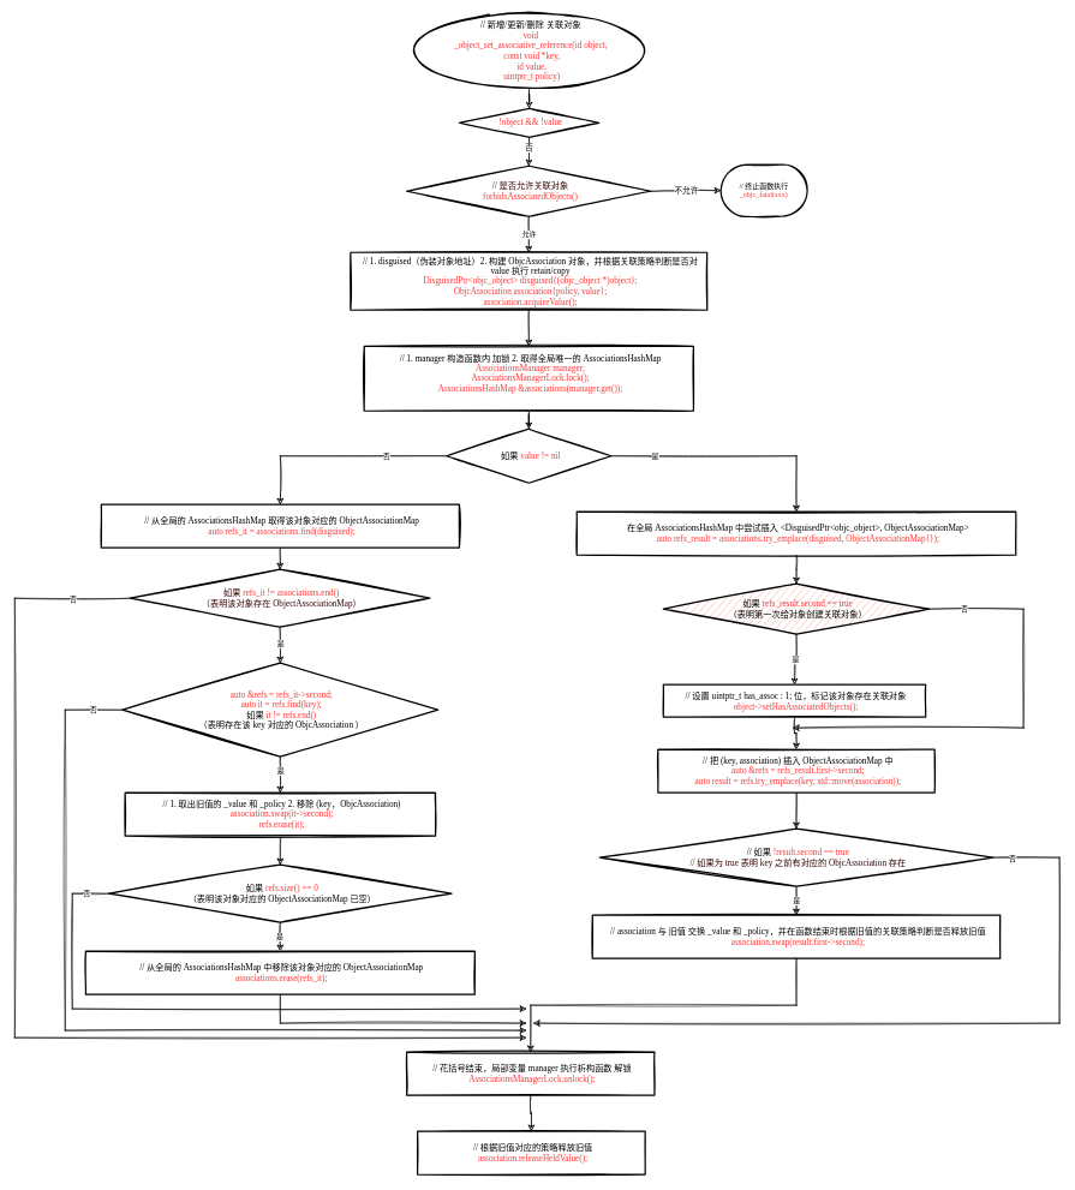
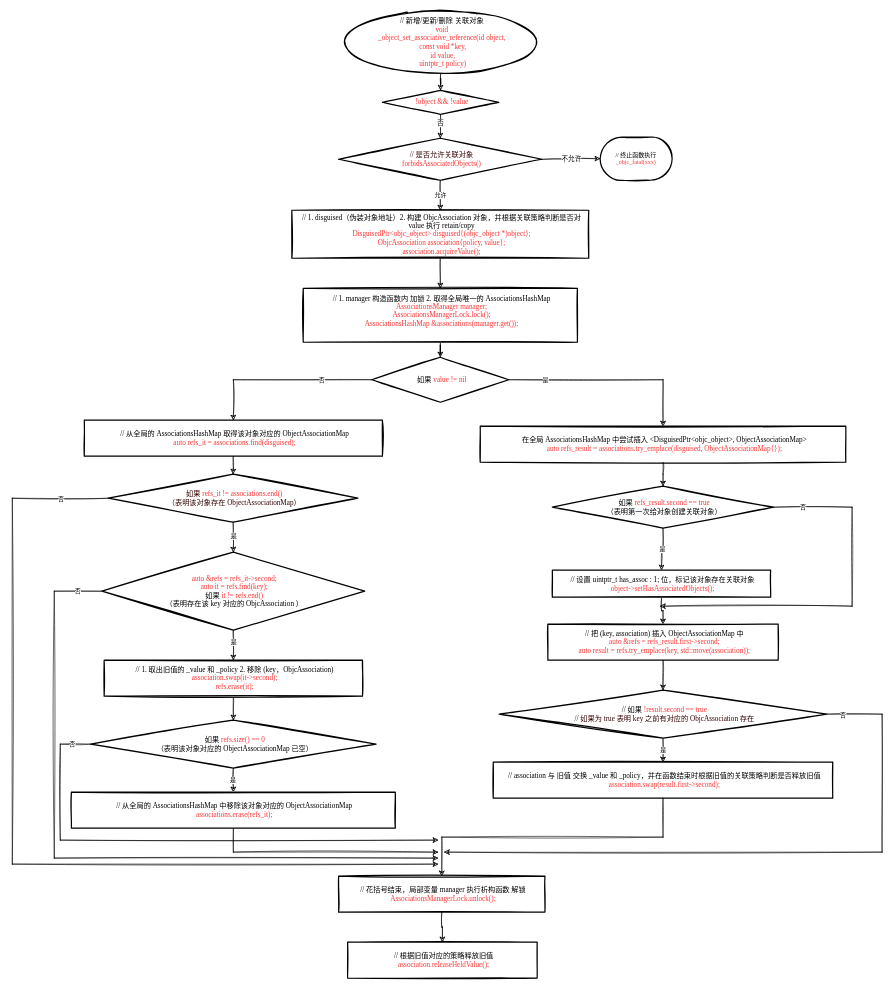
  <mxCell id="0" />
  <mxCell id="1" parent="0" />
  <mxCell id="2" value="" style="edgeStyle=orthogonalEdgeStyle;rounded=0;sketch=1;orthogonalLoop=1;jettySize=auto;html=1;fontFamily=Comic Sans MS;" edge="1" parent="1" source="3" target="6"><mxGeometry relative="1" as="geometry" /></mxCell>
  <mxCell id="3" value="&lt;div&gt;// 新增/更新/删除 关联对象&lt;/div&gt;&lt;div&gt;&lt;font color=&quot;#ff3333&quot;&gt;void&lt;/font&gt;&lt;/div&gt;&lt;div&gt;&lt;font color=&quot;#ff3333&quot;&gt;_object_set_associative_reference(id object,&lt;/font&gt;&lt;/div&gt;&lt;div&gt;&lt;font color=&quot;#ff3333&quot;&gt;&amp;nbsp;const void *key,&lt;/font&gt;&lt;/div&gt;&lt;div&gt;&lt;font color=&quot;#ff3333&quot;&gt;&amp;nbsp;id value,&lt;/font&gt;&lt;/div&gt;&lt;div&gt;&lt;font color=&quot;#ff3333&quot;&gt;&amp;nbsp;uintptr_t policy)&lt;/font&gt;&lt;/div&gt;" style="strokeWidth=2;html=1;shape=mxgraph.flowchart.start_1;whiteSpace=wrap;sketch=1;fontFamily=Comic Sans MS;spacingLeft=5;" vertex="1" parent="1"><mxGeometry x="566" y="20" width="336" height="100" as="geometry" /></mxCell>
  <mxCell id="4" value="" style="edgeStyle=orthogonalEdgeStyle;rounded=0;sketch=1;orthogonalLoop=1;jettySize=auto;html=1;fontFamily=Comic Sans MS;" edge="1" parent="1" source="6" target="10"><mxGeometry relative="1" as="geometry" /></mxCell>
  <mxCell id="5" value="否" style="edgeLabel;html=1;align=center;verticalAlign=middle;resizable=0;points=[];fontFamily=Comic Sans MS;" vertex="1" connectable="0" parent="4"><mxGeometry x="0.012" y="-6" relative="1" as="geometry"><mxPoint x="-1" as="offset" /></mxGeometry></mxCell>
  <mxCell id="6" value="&lt;font color=&quot;#ff3333&quot;&gt;!object &amp;amp;&amp;amp; !value&lt;/font&gt;" style="rhombus;whiteSpace=wrap;html=1;fontFamily=Comic Sans MS;strokeWidth=2;spacingLeft=5;sketch=1;" vertex="1" parent="1"><mxGeometry x="637" y="150" width="194" height="40" as="geometry" /></mxCell>
  <mxCell id="7" value="不允许" style="edgeStyle=orthogonalEdgeStyle;rounded=0;sketch=1;orthogonalLoop=1;jettySize=auto;html=1;entryX=0;entryY=0.5;entryDx=0;entryDy=0;entryPerimeter=0;fontFamily=Comic Sans MS;" edge="1" parent="1" source="10" target="11"><mxGeometry relative="1" as="geometry" /></mxCell>
  <mxCell id="8" value="" style="edgeStyle=orthogonalEdgeStyle;rounded=0;sketch=1;orthogonalLoop=1;jettySize=auto;html=1;fontFamily=Comic Sans MS;fontSize=10;" edge="1" parent="1" source="10" target="13"><mxGeometry relative="1" as="geometry" /></mxCell>
  <mxCell id="9" value="允许" style="edgeLabel;html=1;align=center;verticalAlign=middle;resizable=0;points=[];fontSize=10;fontFamily=Comic Sans MS;" vertex="1" connectable="0" parent="8"><mxGeometry x="-0.059" relative="1" as="geometry"><mxPoint as="offset" /></mxGeometry></mxCell>
  <mxCell id="10" value="&lt;font color=&quot;#330000&quot;&gt;// 是否允许关联对象&lt;/font&gt;&lt;br&gt;&lt;font color=&quot;#ff3333&quot;&gt;forbidsAssociatedObjects()&lt;/font&gt;" style="rhombus;whiteSpace=wrap;html=1;fontFamily=Comic Sans MS;strokeWidth=2;spacingLeft=5;sketch=1;" vertex="1" parent="1"><mxGeometry x="564" y="230" width="339" height="70" as="geometry" /></mxCell>
  <mxCell id="11" value="// 终止函数执行&lt;br&gt;&lt;font color=&quot;#ff3333&quot;&gt;_objc_fatal(xxx)&lt;/font&gt;" style="strokeWidth=2;html=1;shape=mxgraph.flowchart.terminator;whiteSpace=wrap;sketch=1;fontFamily=Comic Sans MS;fontSize=10;aspect=fixed;" vertex="1" parent="1"><mxGeometry x="1000" y="228" width="120" height="72" as="geometry" /></mxCell>
  <mxCell id="12" value="" style="edgeStyle=orthogonalEdgeStyle;rounded=0;sketch=1;orthogonalLoop=1;jettySize=auto;html=1;fontFamily=Comic Sans MS;fontSize=10;" edge="1" parent="1" source="13" target="15"><mxGeometry relative="1" as="geometry" /></mxCell>
  <mxCell id="13" value="&lt;div&gt;&lt;/div&gt;// 1. disguised（伪装对象地址）2. 构建 ObjcAssociation 对象，并根据关联策略判断是否对 value 执行 retain/copy&lt;div&gt;&lt;font color=&quot;#ff3333&quot;&gt;DisguisedPtr&amp;lt;objc_object&amp;gt; disguised{(objc_object *)object};&lt;/font&gt;&lt;/div&gt;&lt;div&gt;&lt;font color=&quot;#ff3333&quot;&gt;ObjcAssociation association{policy, value};&lt;/font&gt;&lt;/div&gt;&lt;div&gt;&lt;font color=&quot;#ff3333&quot;&gt;association.acquireValue();&lt;br&gt;&lt;/font&gt;&lt;/div&gt;" style="whiteSpace=wrap;html=1;fontFamily=Comic Sans MS;strokeWidth=2;spacingLeft=5;sketch=1;" vertex="1" parent="1"><mxGeometry x="486" y="350" width="495" height="80" as="geometry" /></mxCell>
  <mxCell id="14" value="" style="edgeStyle=orthogonalEdgeStyle;rounded=0;sketch=1;orthogonalLoop=1;jettySize=auto;html=1;fontFamily=Comic Sans MS;fontSize=10;" edge="1" parent="1" source="15" target="19"><mxGeometry relative="1" as="geometry" /></mxCell>
  <mxCell id="15" value="// 1. manager 构造函数内 加锁 2. 取得全局唯一的 AssociationsHashMap&lt;br&gt;&lt;font color=&quot;#ff3333&quot;&gt;AssociationsManager manager;&lt;br&gt;AssociationsManagerLock.lock();&lt;br&gt;AssociationsHashMap &amp;amp;associations(manager.get());&lt;br&gt;&lt;br&gt;&lt;/font&gt;" style="whiteSpace=wrap;html=1;fontFamily=Comic Sans MS;strokeWidth=2;spacingLeft=5;sketch=1;" vertex="1" parent="1"><mxGeometry x="505" y="480" width="457" height="90" as="geometry" /></mxCell>
  <mxCell id="16" value="是" style="edgeStyle=orthogonalEdgeStyle;rounded=0;sketch=1;orthogonalLoop=1;jettySize=auto;html=1;fontFamily=Comic Sans MS;fontSize=10;exitX=1;exitY=0.5;exitDx=0;exitDy=0;" edge="1" parent="1" source="19" target="21"><mxGeometry x="-0.636" relative="1" as="geometry"><mxPoint as="offset" /></mxGeometry></mxCell>
  <mxCell id="17" value="" style="edgeStyle=orthogonalEdgeStyle;rounded=0;sketch=1;orthogonalLoop=1;jettySize=auto;html=1;fontFamily=Comic Sans MS;fontSize=10;exitX=0;exitY=0.5;exitDx=0;exitDy=0;" edge="1" parent="1" source="19" target="38"><mxGeometry relative="1" as="geometry" /></mxCell>
  <mxCell id="18" value="否" style="edgeLabel;html=1;align=center;verticalAlign=middle;resizable=0;points=[];fontSize=10;fontFamily=Comic Sans MS;" vertex="1" connectable="0" parent="17"><mxGeometry x="-0.435" relative="1" as="geometry"><mxPoint as="offset" /></mxGeometry></mxCell>
  <mxCell id="19" value="如果 &lt;font color=&quot;#ff3333&quot;&gt;value != nil&lt;/font&gt;" style="rhombus;whiteSpace=wrap;html=1;fontFamily=Comic Sans MS;strokeWidth=2;spacingLeft=5;sketch=1;" vertex="1" parent="1"><mxGeometry x="619.5" y="595" width="228" height="75" as="geometry" /></mxCell>
  <mxCell id="20" value="" style="edgeStyle=orthogonalEdgeStyle;rounded=0;sketch=1;orthogonalLoop=1;jettySize=auto;html=1;fontFamily=Comic Sans MS;fontSize=10;" edge="1" parent="1" source="21" target="24"><mxGeometry relative="1" as="geometry" /></mxCell>
  <mxCell id="21" value="在全局 AssociationsHashMap 中尝试插入 &amp;lt;DisguisedPtr&amp;lt;objc_object&amp;gt;, ObjectAssociationMap&amp;gt;&lt;br&gt;&lt;font color=&quot;#ff3333&quot;&gt;auto refs_result = associations.try_emplace(disguised, ObjectAssociationMap{});&lt;/font&gt;" style="whiteSpace=wrap;html=1;fontFamily=Comic Sans MS;strokeWidth=2;spacingLeft=5;sketch=1;" vertex="1" parent="1"><mxGeometry x="800" y="710" width="609.5" height="60" as="geometry" /></mxCell>
  <mxCell id="22" value="是" style="edgeStyle=orthogonalEdgeStyle;rounded=0;sketch=1;orthogonalLoop=1;jettySize=auto;html=1;fontFamily=Comic Sans MS;fontSize=10;" edge="1" parent="1" source="24" target="26"><mxGeometry relative="1" as="geometry" /></mxCell>
  <mxCell id="23" value="否" style="edgeStyle=orthogonalEdgeStyle;rounded=0;sketch=1;orthogonalLoop=1;jettySize=auto;html=1;fontFamily=Comic Sans MS;fontSize=10;exitX=1;exitY=0.5;exitDx=0;exitDy=0;" edge="1" parent="1" source="24"><mxGeometry x="-0.842" relative="1" as="geometry"><mxPoint x="1100" y="1010" as="targetPoint" /><Array as="points"><mxPoint x="1420" y="845" /><mxPoint x="1420" y="1010" /></Array><mxPoint as="offset" /></mxGeometry></mxCell>
- <mxCell id="24" value="如果&amp;nbsp;&lt;font color=&quot;#ff3333&quot;&gt;refs_result.second == true&lt;/font&gt;&lt;br&gt;（表明第一次给对象创建关联对象）" style="rhombus;whiteSpace=wrap;html=1;fontFamily=Comic Sans MS;strokeWidth=2;spacingLeft=5;sketch=1;fillColor=#f8cecc;" vertex="1" parent="1"><mxGeometry x="920.25" y="810" width="369" height="70" as="geometry" /></mxCell>
+ <mxCell id="24" value="如果&amp;nbsp;&lt;font color=&quot;#ff3333&quot;&gt;refs_result.second == true&lt;/font&gt;&lt;br&gt;（表明第一次给对象创建关联对象）" style="rhombus;whiteSpace=wrap;html=1;fontFamily=Comic Sans MS;strokeWidth=2;spacingLeft=5;sketch=1;" vertex="1" parent="1"><mxGeometry x="920.25" y="810" width="369" height="70" as="geometry" /></mxCell>
  <mxCell id="25" value="" style="edgeStyle=orthogonalEdgeStyle;rounded=0;sketch=1;orthogonalLoop=1;jettySize=auto;html=1;fontFamily=Comic Sans MS;fontSize=10;" edge="1" parent="1" source="26" target="28"><mxGeometry relative="1" as="geometry" /></mxCell>
  <mxCell id="26" value="// 设置 uintptr_t has_assoc : 1; 位，标记该对象存在关联对象&lt;br&gt;&lt;font color=&quot;#ff3333&quot;&gt;object-&amp;gt;setHasAssociatedObjects();&lt;/font&gt;" style="whiteSpace=wrap;html=1;fontFamily=Comic Sans MS;strokeWidth=2;spacingLeft=5;sketch=1;" vertex="1" parent="1"><mxGeometry x="920.25" y="950" width="364" height="45" as="geometry" /></mxCell>
  <mxCell id="27" value="" style="edgeStyle=orthogonalEdgeStyle;rounded=0;sketch=1;orthogonalLoop=1;jettySize=auto;html=1;fontFamily=Comic Sans MS;fontSize=10;" edge="1" parent="1" source="28" target="32"><mxGeometry relative="1" as="geometry" /></mxCell>
  <mxCell id="28" value="&lt;div&gt;// 把 (key, association) 插入 ObjectAssociationMap 中&lt;/div&gt;&lt;div&gt;&lt;font color=&quot;#ff3333&quot;&gt;auto &amp;amp;refs = refs_result.first-&amp;gt;second;&lt;/font&gt;&lt;/div&gt;&lt;div&gt;&lt;font color=&quot;#ff3333&quot;&gt;auto result = refs.try_emplace(key, std::move(association));&lt;/font&gt;&lt;/div&gt;" style="whiteSpace=wrap;html=1;fontFamily=Comic Sans MS;strokeWidth=2;spacingLeft=5;sketch=1;" vertex="1" parent="1"><mxGeometry x="912.75" y="1040" width="384" height="60" as="geometry" /></mxCell>
  <mxCell id="29" value="是" style="edgeStyle=orthogonalEdgeStyle;rounded=0;sketch=1;orthogonalLoop=1;jettySize=auto;html=1;fontFamily=Comic Sans MS;fontSize=10;" edge="1" parent="1" source="32" target="34"><mxGeometry relative="1" as="geometry" /></mxCell>
  <mxCell id="30" style="edgeStyle=orthogonalEdgeStyle;rounded=0;sketch=1;orthogonalLoop=1;jettySize=auto;html=1;fontFamily=Comic Sans MS;fontSize=10;" edge="1" parent="1" source="32"><mxGeometry relative="1" as="geometry"><mxPoint x="740" y="1420" as="targetPoint" /><Array as="points"><mxPoint x="1470" y="1190" /><mxPoint x="1470" y="1420" /></Array></mxGeometry></mxCell>
  <mxCell id="31" value="否" style="edgeLabel;html=1;align=center;verticalAlign=middle;resizable=0;points=[];fontSize=10;fontFamily=Comic Sans MS;" vertex="1" connectable="0" parent="30"><mxGeometry x="-0.947" y="-3" relative="1" as="geometry"><mxPoint x="-0.91" y="-3" as="offset" /></mxGeometry></mxCell>
  <mxCell id="32" value="// 如果&amp;nbsp;&lt;font color=&quot;#ff3333&quot;&gt;!result.second == true&lt;/font&gt;&lt;br&gt;&lt;font color=&quot;#330000&quot;&gt;// 如果为 true 表明 key 之前有对应的 ObjcAssociation 存在&lt;/font&gt;" style="rhombus;whiteSpace=wrap;html=1;fontFamily=Comic Sans MS;strokeWidth=2;spacingLeft=5;sketch=1;" vertex="1" parent="1"><mxGeometry x="831.75" y="1150" width="546" height="80" as="geometry" /></mxCell>
  <mxCell id="33" value="" style="edgeStyle=orthogonalEdgeStyle;rounded=0;sketch=1;orthogonalLoop=1;jettySize=auto;html=1;fontFamily=Comic Sans MS;fontSize=10;" edge="1" parent="1" source="34" target="36"><mxGeometry relative="1" as="geometry" /></mxCell>
  <mxCell id="34" value="// association 与 旧值 交换 _value 和 _policy，并在函数结束时根据旧值的关联策略判断是否释放旧值&lt;br&gt;&lt;font color=&quot;#ff3333&quot;&gt;association.swap(result.first-&amp;gt;second);&lt;/font&gt;" style="whiteSpace=wrap;html=1;fontFamily=Comic Sans MS;strokeWidth=2;spacingLeft=5;sketch=1;" vertex="1" parent="1"><mxGeometry x="821.75" y="1270" width="566" height="60" as="geometry" /></mxCell>
  <mxCell id="35" value="" style="edgeStyle=orthogonalEdgeStyle;rounded=0;sketch=1;orthogonalLoop=1;jettySize=auto;html=1;fontFamily=Comic Sans MS;fontSize=10;" edge="1" parent="1" source="36" target="55"><mxGeometry relative="1" as="geometry" /></mxCell>
  <mxCell id="36" value="// 花括号结束，局部变量 manager 执行析构函数 解锁&lt;br&gt;&lt;font color=&quot;#ff3333&quot;&gt;AssociationsManagerLock.unlock();&lt;/font&gt;" style="whiteSpace=wrap;html=1;fontFamily=Comic Sans MS;strokeWidth=2;spacingLeft=5;sketch=1;" vertex="1" parent="1"><mxGeometry x="564" y="1460" width="344" height="60" as="geometry" /></mxCell>
  <mxCell id="37" value="" style="edgeStyle=orthogonalEdgeStyle;rounded=0;sketch=1;orthogonalLoop=1;jettySize=auto;html=1;fontFamily=Comic Sans MS;fontSize=10;" edge="1" parent="1" source="38" target="43"><mxGeometry relative="1" as="geometry" /></mxCell>
  <mxCell id="38" value="// 从全局的&amp;nbsp;AssociationsHashMap 取得该对象对应的&amp;nbsp;ObjectAssociationMap&lt;br&gt;&lt;font color=&quot;#ff3333&quot;&gt;auto refs_it = associations.find(disguised);&lt;/font&gt;" style="whiteSpace=wrap;html=1;fontFamily=Comic Sans MS;strokeWidth=2;spacingLeft=5;sketch=1;" vertex="1" parent="1"><mxGeometry x="140" y="700" width="497" height="60" as="geometry" /></mxCell>
  <mxCell id="39" value="" style="edgeStyle=orthogonalEdgeStyle;rounded=0;sketch=1;orthogonalLoop=1;jettySize=auto;html=1;fontFamily=Comic Sans MS;fontSize=10;" edge="1" parent="1" source="43" target="47"><mxGeometry relative="1" as="geometry" /></mxCell>
  <mxCell id="40" value="是" style="edgeLabel;html=1;align=center;verticalAlign=middle;resizable=0;points=[];fontSize=10;fontFamily=Comic Sans MS;" vertex="1" connectable="0" parent="39"><mxGeometry x="0.007" y="11" relative="1" as="geometry"><mxPoint x="-10.95" y="-2" as="offset" /></mxGeometry></mxCell>
  <mxCell id="41" style="edgeStyle=orthogonalEdgeStyle;rounded=0;sketch=1;orthogonalLoop=1;jettySize=auto;html=1;fontFamily=Comic Sans MS;fontSize=10;" edge="1" parent="1" source="43"><mxGeometry relative="1" as="geometry"><mxPoint x="730" y="1440" as="targetPoint" /><Array as="points"><mxPoint x="20" y="830" /><mxPoint x="20" y="1440" /></Array></mxGeometry></mxCell>
  <mxCell id="42" value="否" style="edgeLabel;html=1;align=center;verticalAlign=middle;resizable=0;points=[];fontSize=10;fontFamily=Comic Sans MS;" vertex="1" connectable="0" parent="41"><mxGeometry x="-0.892" y="1" relative="1" as="geometry"><mxPoint y="-1" as="offset" /></mxGeometry></mxCell>
  <mxCell id="43" value="&lt;font color=&quot;#330000&quot;&gt;如果 &lt;/font&gt;&lt;font color=&quot;#ff3333&quot;&gt;refs_it != associations.end()&lt;/font&gt;&lt;br&gt;&lt;font color=&quot;#330000&quot;&gt;（表明该对象存在&amp;nbsp;ObjectAssociationMap）&lt;/font&gt;" style="rhombus;whiteSpace=wrap;html=1;fontFamily=Comic Sans MS;strokeWidth=2;spacingLeft=5;sketch=1;" vertex="1" parent="1"><mxGeometry x="180" y="790" width="416.18" height="80" as="geometry" /></mxCell>
  <mxCell id="44" value="" style="edgeStyle=orthogonalEdgeStyle;rounded=0;sketch=1;orthogonalLoop=1;jettySize=auto;html=1;fontFamily=Comic Sans MS;fontSize=10;" edge="1" parent="1" source="47" target="49"><mxGeometry relative="1" as="geometry" /></mxCell>
  <mxCell id="45" value="是" style="edgeLabel;html=1;align=center;verticalAlign=middle;resizable=0;points=[];fontSize=10;fontFamily=Comic Sans MS;" vertex="1" connectable="0" parent="44"><mxGeometry x="0.111" relative="1" as="geometry"><mxPoint x="0.02" y="-8.23" as="offset" /></mxGeometry></mxCell>
  <mxCell id="46" value="否" style="edgeStyle=orthogonalEdgeStyle;rounded=0;sketch=1;orthogonalLoop=1;jettySize=auto;html=1;fontFamily=Comic Sans MS;fontSize=10;" edge="1" parent="1" source="47"><mxGeometry x="-0.932" relative="1" as="geometry"><mxPoint x="730" y="1430" as="targetPoint" /><Array as="points"><mxPoint x="90" y="985" /><mxPoint x="90" y="1430" /><mxPoint x="720" y="1430" /></Array><mxPoint as="offset" /></mxGeometry></mxCell>
  <mxCell id="47" value="&lt;div&gt;&lt;font color=&quot;#ff3333&quot;&gt;auto &amp;amp;refs = refs_it-&amp;gt;second;&lt;/font&gt;&lt;/div&gt;&lt;div&gt;&lt;font color=&quot;#ff3333&quot;&gt;auto it = refs.find(key);&lt;/font&gt;&lt;/div&gt;&lt;div&gt;如果 &lt;font color=&quot;#ff3333&quot;&gt;it != refs.end()&lt;/font&gt;&lt;/div&gt;&lt;div&gt;（表明存在该 key 对应的 ObjcAssociation ）&lt;/div&gt;" style="rhombus;whiteSpace=wrap;html=1;fontFamily=Comic Sans MS;strokeWidth=2;spacingLeft=5;sketch=1;" vertex="1" parent="1"><mxGeometry x="169.44" y="920" width="438.12" height="130" as="geometry" /></mxCell>
  <mxCell id="48" value="" style="edgeStyle=orthogonalEdgeStyle;rounded=0;sketch=1;orthogonalLoop=1;jettySize=auto;html=1;fontFamily=Comic Sans MS;fontSize=10;" edge="1" parent="1" source="49" target="52"><mxGeometry relative="1" as="geometry" /></mxCell>
  <mxCell id="49" value="&lt;div&gt;// 1. 取出旧值的 _value 和 _policy 2. 移除 (key，ObjcAssociation)&lt;/div&gt;&lt;div&gt;&lt;font color=&quot;#ff3333&quot;&gt;association.swap(it-&amp;gt;second);&lt;/font&gt;&lt;/div&gt;&lt;div&gt;&lt;font color=&quot;#ff3333&quot;&gt;refs.erase(it);&lt;/font&gt;&lt;/div&gt;" style="whiteSpace=wrap;html=1;fontFamily=Comic Sans MS;strokeWidth=2;spacingLeft=5;sketch=1;" vertex="1" parent="1"><mxGeometry x="173.12" y="1100" width="430.75" height="60" as="geometry" /></mxCell>
  <mxCell id="50" value="是" style="edgeStyle=orthogonalEdgeStyle;rounded=0;sketch=1;orthogonalLoop=1;jettySize=auto;html=1;fontFamily=Comic Sans MS;fontSize=10;" edge="1" parent="1" source="52" target="54"><mxGeometry relative="1" as="geometry" /></mxCell>
  <mxCell id="51" value="否" style="edgeStyle=orthogonalEdgeStyle;rounded=0;sketch=1;orthogonalLoop=1;jettySize=auto;html=1;fontFamily=Comic Sans MS;fontSize=10;" edge="1" parent="1" source="52"><mxGeometry x="-0.927" relative="1" as="geometry"><mxPoint x="730" y="1400" as="targetPoint" /><Array as="points"><mxPoint x="100" y="1240" /><mxPoint x="100" y="1400" /></Array><mxPoint as="offset" /></mxGeometry></mxCell>
  <mxCell id="52" value="如果 &lt;font color=&quot;#ff3333&quot;&gt;refs.size() == 0&lt;/font&gt;&lt;br&gt;（表明该对象对应的 ObjectAssociationMap 已空）" style="rhombus;whiteSpace=wrap;html=1;fontFamily=Comic Sans MS;strokeWidth=2;spacingLeft=5;sketch=1;" vertex="1" parent="1"><mxGeometry x="150.61" y="1200" width="475.76" height="80" as="geometry" /></mxCell>
  <mxCell id="53" style="edgeStyle=orthogonalEdgeStyle;rounded=0;sketch=1;orthogonalLoop=1;jettySize=auto;html=1;fontFamily=Comic Sans MS;fontSize=10;" edge="1" parent="1" source="54"><mxGeometry relative="1" as="geometry"><mxPoint x="730" y="1420" as="targetPoint" /><Array as="points"><mxPoint x="388" y="1420" /></Array></mxGeometry></mxCell>
  <mxCell id="54" value="// 从全局的 AssociationsHashMap 中移除该对象对应的 ObjectAssociationMap&lt;br&gt;&lt;font color=&quot;#ff3333&quot;&gt;associations.erase(refs_it);&lt;/font&gt;" style="whiteSpace=wrap;html=1;fontFamily=Comic Sans MS;strokeWidth=2;spacingLeft=5;sketch=1;" vertex="1" parent="1"><mxGeometry x="118.49" y="1320" width="540" height="60" as="geometry" /></mxCell>
  <mxCell id="55" value="// 根据旧值对应的策略释放旧值&lt;br&gt;&lt;font color=&quot;#ff3333&quot;&gt;association.releaseHeldValue();&lt;/font&gt;" style="whiteSpace=wrap;html=1;fontFamily=Comic Sans MS;strokeWidth=2;spacingLeft=5;sketch=1;" vertex="1" parent="1"><mxGeometry x="579" y="1570" width="316" height="60" as="geometry" /></mxCell>
